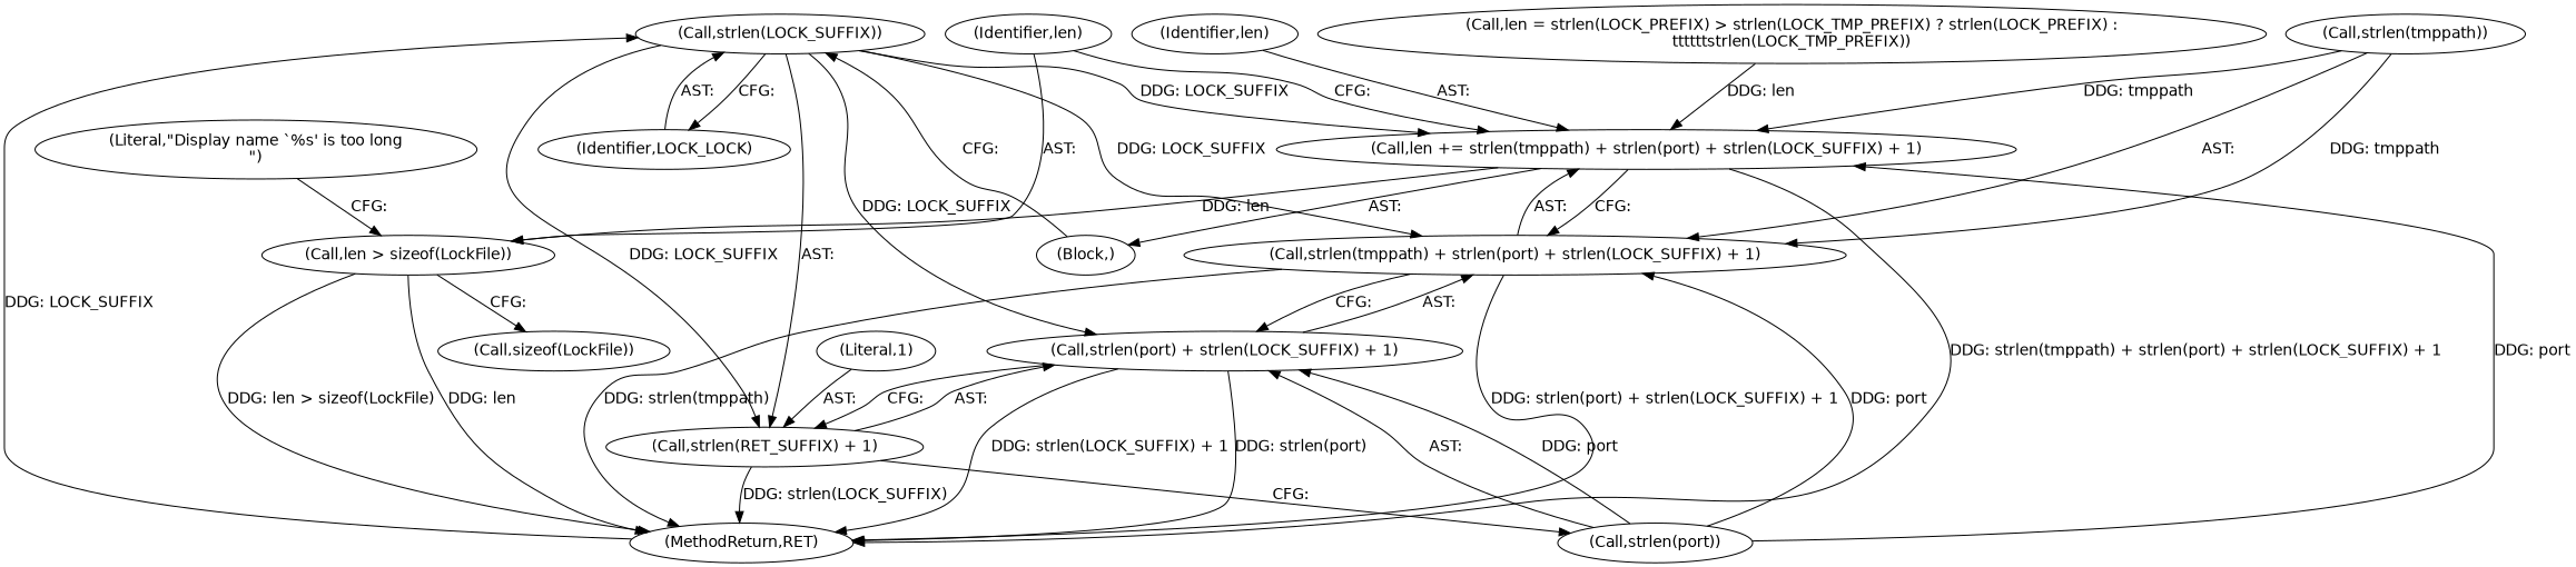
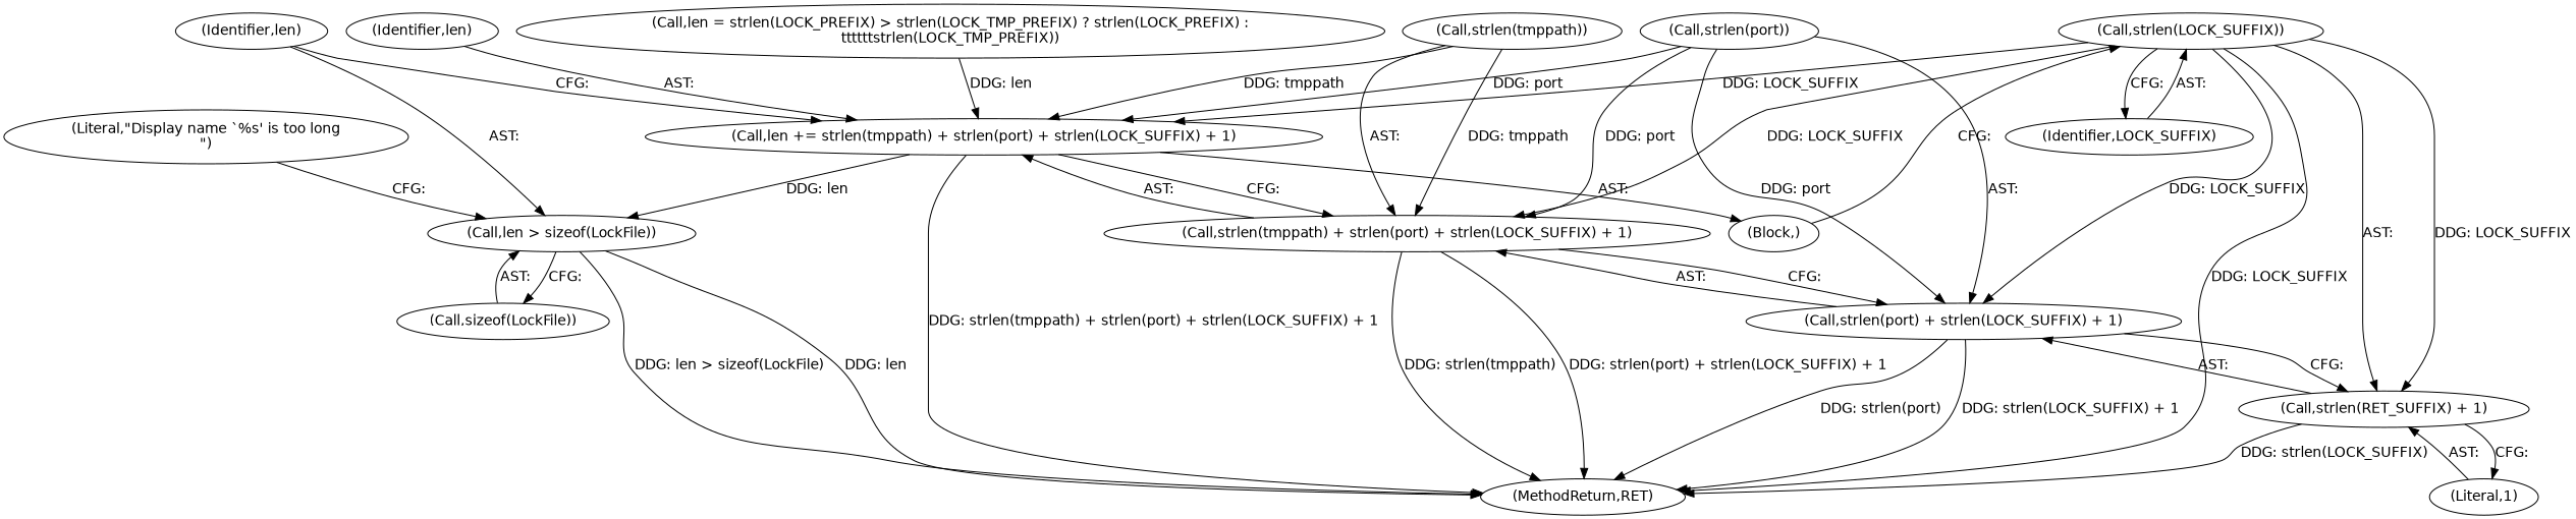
  digraph {
    fontname="DejaVu Sans"
    node [fontname="DejaVu Sans"]
    edge [fontname="DejaVu Sans"]
    n1 [label="(Call,strlen(LOCK_SUFFIX))"]
    n2 [label="(Call,len += strlen(tmppath) + strlen(port) + strlen(LOCK_SUFFIX) + 1)"]
    n3 [label="(Call,strlen(tmppath) + strlen(port) + strlen(LOCK_SUFFIX) + 1)"]
    n4 [label="(Call,strlen(port) + strlen(LOCK_SUFFIX) + 1)"]
    n5 [label="(Call,strlen(RET_SUFFIX) + 1)"]
-   n6 [label="(Identifier,LOCK_LOCK)"]
+   n6 [label="(Identifier,LOCK_SUFFIX)"]
    n7 [label="(MethodReturn,RET)"]
    n8 [label="(Call,len > sizeof(LockFile))"]
    n9 [label="(Block,)"]
    n10 [label="(Literal,1)"]
    n11 [label="(Call,sizeof(LockFile))"]
    n12 [label="(Call,strlen(port))"]
    n13 [label="(Literal,\"Display name `%s' is too long\n\")"]
    n14 [label="(Identifier,len)"]
    n15 [label="(Call,strlen(tmppath))"]
    n16 [label="(Call,len = strlen(LOCK_PREFIX) > strlen(LOCK_TMP_PREFIX) ? strlen(LOCK_PREFIX) :\n\t\t\t\t\t\tstrlen(LOCK_TMP_PREFIX))"]
    n17 [label="(Identifier,len)"]
    n1 -> n2 [label="DDG: LOCK_SUFFIX"]
    n1 -> n3 [label="DDG: LOCK_SUFFIX"]
    n1 -> n4 [label="DDG: LOCK_SUFFIX"]
    n1 -> n5 [label="AST: "]
    n1 -> n5 [label="DDG: LOCK_SUFFIX"]
    n1 -> n6 [label="CFG: "]
-   n7 -> n1 [label="DDG: LOCK_SUFFIX"]
+   n1 -> n7 [label="DDG: LOCK_SUFFIX"]
    n2 -> n3 [label="CFG: "]
    n2 -> n7 [label="DDG: strlen(tmppath) + strlen(port) + strlen(LOCK_SUFFIX) + 1"]
    n2 -> n8 [label="DDG: len"]
    n2 -> n9 [label="AST: "]
    n3 -> n2 [label="AST: "]
    n3 -> n4 [label="CFG: "]
    n3 -> n7 [label="DDG: strlen(port) + strlen(LOCK_SUFFIX) + 1"]
    n3 -> n7 [label="DDG: strlen(tmppath)"]
    n4 -> n3 [label="AST: "]
    n4 -> n5 [label="CFG: "]
    n4 -> n7 [label="DDG: strlen(port)"]
    n4 -> n7 [label="DDG: strlen(LOCK_SUFFIX) + 1"]
    n5 -> n4 [label="AST: "]
    n5 -> n7 [label="DDG: strlen(LOCK_SUFFIX)"]
-   n5 -> n12 [label="CFG: "]
+   n5 -> n10 [label="CFG: "]
    n6 -> n1 [label="AST: "]
    n8 -> n7 [label="DDG: len"]
    n8 -> n7 [label="DDG: len > sizeof(LockFile)"]
    n8 -> n11 [label="CFG: "]
    n9 -> n1 [label="CFG: "]
    n10 -> n5 [label="AST: "]
+   n11 -> n8 [label="AST: "]
    n12 -> n2 [label="DDG: port"]
    n12 -> n3 [label="DDG: port"]
    n12 -> n4 [label="AST: "]
    n12 -> n4 [label="DDG: port"]
    n13 -> n8 [label="CFG: "]
    n14 -> n2 [label="CFG: "]
    n14 -> n8 [label="AST: "]
    n15 -> n2 [label="DDG: tmppath"]
    n15 -> n3 [label="AST: "]
    n15 -> n3 [label="DDG: tmppath"]
    n16 -> n2 [label="DDG: len"]
    n17 -> n2 [label="AST: "]
  }
